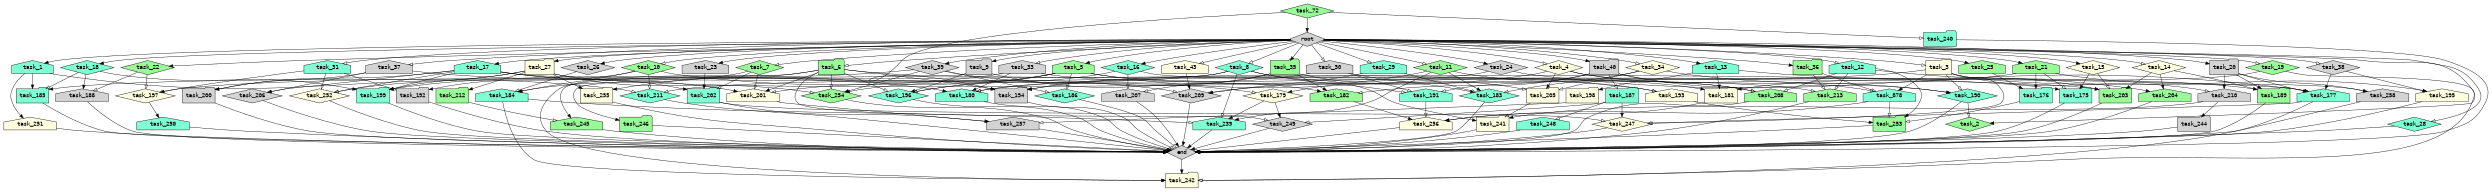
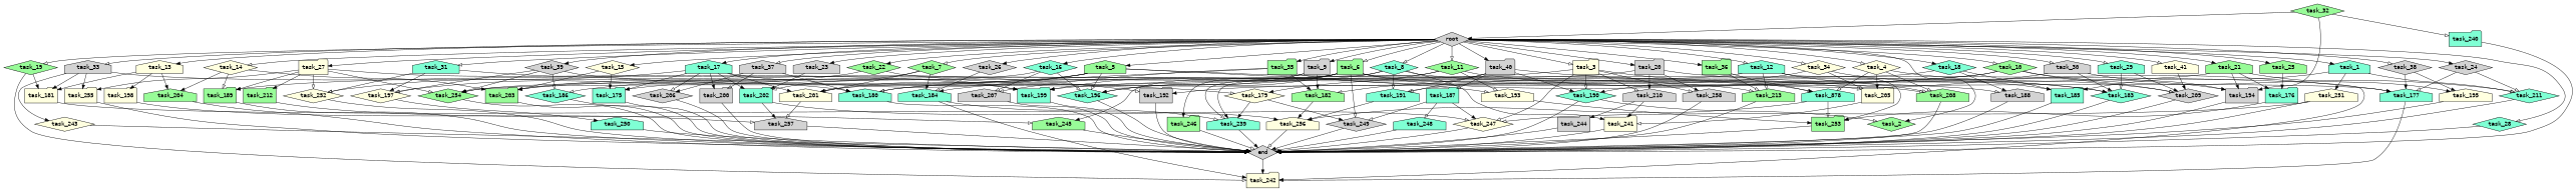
  digraph {
    fontname="DejaVu Sans Mono"
    node [fillcolor=aquamarine fontname="DejaVu Sans Mono" shape=house style=filled]
    edge [arrowhead=normal fontname="DejaVu Sans Mono"]
    task_253 [fillcolor=palegreen shape=folder]
    task_12
    task_203 [fillcolor=palegreen shape=folder]
    task_213 [fillcolor=palegreen]
    task_208 [fillcolor=palegreen]
    end [fillcolor=lightgrey shape=diamond]
    task_199 [shape=folder]
    task_242 [fillcolor=lightyellow shape=folder]
    task_36 [fillcolor=palegreen shape=folder]
    n10 [label=task_878]
    task_256 [fillcolor=lightyellow]
    task_19 [fillcolor=palegreen shape=diamond]
    task_181 [fillcolor=lightyellow shape=folder]
    task_249 [fillcolor=lightgrey shape=diamond]
    task_196 [shape=diamond]
    root [fillcolor=lightgrey shape=diamond]
    task_10 [fillcolor=palegreen shape=diamond]
    task_18 [shape=diamond]
    task_1
    task_4 [fillcolor=lightyellow shape=diamond]
    task_33 [fillcolor=lightgrey]
    task_15 [fillcolor=lightyellow shape=diamond]
    task_5 [fillcolor=palegreen]
    task_22 [fillcolor=palegreen shape=diamond]
    task_14 [fillcolor=lightyellow shape=diamond]
    task_38 [fillcolor=lightgrey shape=diamond]
    task_16 [shape=diamond]
    task_7 [fillcolor=palegreen shape=diamond]
    task_27 [fillcolor=lightyellow shape=folder]
    task_26 [fillcolor=lightgrey shape=diamond]
    task_30 [fillcolor=lightgrey]
    task_39 [fillcolor=lightgrey shape=diamond]
    task_17
    task_31
    task_2 [fillcolor=palegreen shape=diamond]
-   task_41 [fillcolor=lightyellow label=task_43]
+   task_41 [fillcolor=lightyellow]
    task_35 [fillcolor=palegreen shape=folder]
    task_3 [fillcolor=lightyellow shape=folder]
    task_40 [fillcolor=lightgrey shape=folder]
    task_8 [shape=diamond]
    task_25 [fillcolor=palegreen]
    task_21 [fillcolor=palegreen]
    task_28 [shape=diamond]
    task_23 [fillcolor=lightgrey]
    task_6 [fillcolor=palegreen shape=folder]
    task_20 [fillcolor=lightgrey shape=folder]
    task_9 [fillcolor=lightgrey shape=folder]
    task_37 [fillcolor=lightgrey]
    task_34 [fillcolor=lightyellow shape=diamond]
    task_29
-   task_13
+   task_13 [fillcolor=lightyellow]
    task_24 [fillcolor=lightgrey shape=diamond]
    task_11 [fillcolor=palegreen shape=diamond]
    task_211 [shape=diamond]
    task_209 [fillcolor=lightgrey shape=diamond]
    task_192 [fillcolor=lightgrey shape=folder]
    task_184
    task_188 [fillcolor=lightgrey]
    task_185 [shape=folder]
    task_251 [fillcolor=lightyellow]
    task_205 [fillcolor=lightyellow shape=folder]
    task_255 [fillcolor=lightyellow shape=folder]
+   task_243 [fillcolor=lightyellow shape=diamond]
    task_180
    task_175 [shape=folder]
    task_254 [fillcolor=palegreen shape=diamond]
    task_201 [fillcolor=lightyellow]
    task_193 [fillcolor=lightyellow]
    task_186 [shape=diamond]
    task_197 [fillcolor=lightyellow shape=diamond]
    task_189 [fillcolor=palegreen shape=folder]
    task_204 [fillcolor=palegreen]
    task_177
    task_195 [fillcolor=lightyellow]
    task_207 [fillcolor=lightgrey]
    task_202 [shape=folder]
    task_252 [fillcolor=lightyellow shape=diamond]
    task_212 [fillcolor=palegreen shape=folder]
    task_183 [shape=diamond]
    task_194 [fillcolor=lightgrey shape=folder]
    task_191
    task_179 [fillcolor=lightyellow shape=diamond]
    task_206 [fillcolor=lightgrey shape=diamond]
    task_200 [fillcolor=lightgrey shape=folder]
    task_182 [fillcolor=palegreen]
    task_247 [fillcolor=lightyellow shape=diamond]
    task_258 [fillcolor=lightgrey]
    task_190 [shape=diamond]
    task_210 [fillcolor=lightgrey]
    task_187 [shape=folder]
    task_241 [fillcolor=lightyellow shape=folder]
    task_239
    task_176 [shape=folder]
    task_245 [fillcolor=palegreen]
-   task_32 [fillcolor=palegreen shape=diamond label=task_72]
+   task_32 [fillcolor=palegreen shape=diamond]
    task_240 [shape=folder]
    task_246 [fillcolor=palegreen shape=folder]
    task_198 [fillcolor=lightyellow shape=folder]
    task_257 [fillcolor=lightgrey]
    task_250
    task_244 [fillcolor=lightgrey shape=folder]
    task_248
    task_253 -> end
    task_12 -> task_253
    task_12 -> task_203 [arrowhead=onormal]
    task_12 -> task_213 [arrowhead=onormal]
    task_12 -> task_208 [arrowhead=onormal]
    task_203 -> end [arrowhead=onormal]
    task_213 -> end
    task_208 -> end [arrowhead=onormal]
    end -> task_242
    task_199 -> end
    task_36 -> task_213 [arrowhead=onormal]
    task_36 -> n10 [arrowhead=onormal]
    n10 -> task_253 [arrowhead=onormal]
    n10 -> task_256
    task_256 -> end [arrowhead=onormal]
    task_19 -> task_242 [arrowhead=onormal]
    task_19 -> task_181
    task_181 -> task_256
    task_249 -> end
    task_196 -> end
    root -> task_12 [arrowhead=onormal]
    root -> task_36
    root -> task_19 [arrowhead=onormal]
    root -> task_10 [arrowhead=onormal]
    root -> task_18
    root -> task_1
    root -> task_4 [arrowhead=onormal]
    root -> task_33 [arrowhead=onormal]
    root -> task_15
    root -> task_5
    root -> task_22
    root -> task_14 [arrowhead=onormal]
    root -> task_38 [arrowhead=onormal]
    root -> task_16
    root -> task_7 [arrowhead=onormal]
    root -> task_27
    root -> task_26
    root -> task_30 [arrowhead=onormal]
    root -> task_39
    root -> task_17
    root -> task_31 [arrowhead=onormal]
    root -> task_2
    root -> task_41 [arrowhead=onormal]
    root -> task_35
    root -> task_3 [arrowhead=onormal]
    root -> task_40
    root -> task_8 [arrowhead=onormal]
    root -> task_25
    root -> task_21
    root -> task_28 [arrowhead=onormal]
    root -> task_23
    root -> task_6 [arrowhead=onormal]
    root -> task_20
    root -> task_9
    root -> task_37 [arrowhead=onormal]
    root -> task_34 [arrowhead=onormal]
    root -> task_29 [arrowhead=onormal]
    root -> task_13
    root -> task_24
    root -> task_11 [arrowhead=onormal]
    task_10 -> task_211 [arrowhead=onormal]
    task_10 -> task_209 [arrowhead=onormal]
    task_10 -> task_192
    task_10 -> task_184
    task_18 -> task_199
    task_18 -> task_188
    task_18 -> task_185 [arrowhead=onormal]
    task_1 -> task_211 [arrowhead=onormal]
    task_1 -> task_185
    task_1 -> task_251
    task_4 -> task_208 [arrowhead=onormal]
    task_4 -> n10 [arrowhead=onormal]
    task_4 -> task_209 [arrowhead=onormal]
    task_4 -> task_205
    task_33 -> task_181
    task_33 -> task_255
+   task_33 -> task_243
    task_33 -> task_180
    task_15 -> task_203 [arrowhead=onormal]
    task_15 -> task_175
    task_5 -> task_213 [arrowhead=onormal]
    task_5 -> task_196 [arrowhead=onormal]
    task_5 -> task_254
    task_5 -> task_201 [arrowhead=onormal]
    task_5 -> task_193 [arrowhead=onormal]
    task_5 -> task_186 [arrowhead=onormal]
    task_22 -> task_188 [arrowhead=onormal]
    task_22 -> task_197 [arrowhead=onormal]
    task_14 -> task_203
    task_14 -> task_189 [arrowhead=onormal]
    task_14 -> task_204
    task_38 -> task_177
    task_38 -> task_195
    task_16 -> task_203
    task_16 -> task_196 [arrowhead=onormal]
    task_16 -> task_207 [arrowhead=onormal]
    task_7 -> task_184
    task_7 -> task_201 [arrowhead=onormal]
    task_7 -> task_202 [arrowhead=onormal]
    task_27 -> task_199
    task_27 -> task_255
    task_27 -> task_254 [arrowhead=onormal]
    task_27 -> task_189
    task_27 -> task_252 [arrowhead=onormal]
    task_27 -> task_212
    task_26 -> task_184 [arrowhead=onormal]
    task_30 -> task_183
    task_30 -> task_194
    task_30 -> task_191 [arrowhead=onormal]
    task_39 -> task_254
    task_39 -> task_186 [arrowhead=onormal]
    task_39 -> task_197 [arrowhead=onormal]
    task_39 -> task_179 [arrowhead=onormal]
    task_17 -> task_199
    task_17 -> task_175
    task_17 -> task_201
    task_17 -> task_202
    task_17 -> task_252 [arrowhead=onormal]
    task_17 -> task_206 [arrowhead=onormal]
    task_17 -> task_200
    task_31 -> task_192 [arrowhead=onormal]
    task_31 -> task_197
    task_31 -> task_252 [arrowhead=onormal]
    task_41 -> task_209
    task_35 -> task_205 [arrowhead=onormal]
    task_35 -> task_180 [arrowhead=onormal]
    task_35 -> task_207 [arrowhead=onormal]
    task_35 -> task_182
    task_3 -> n10
    task_3 -> task_180 [arrowhead=onormal]
    task_3 -> task_247 [arrowhead=onormal]
    task_3 -> task_258 [arrowhead=onormal]
    task_3 -> task_190 [arrowhead=onormal]
    task_3 -> task_210 [arrowhead=onormal]
    task_40 -> task_208 [arrowhead=onormal]
    task_40 -> task_191 [arrowhead=onormal]
    task_40 -> task_182 [arrowhead=onormal]
    task_40 -> task_190
    task_40 -> task_187 [arrowhead=onormal]
    task_8 -> task_199
    task_8 -> task_185
    task_8 -> task_191 [arrowhead=onormal]
    task_8 -> task_241
    task_8 -> task_239 [arrowhead=onormal]
    task_25 -> task_176
    task_21 -> task_175 [arrowhead=onormal]
    task_21 -> task_195
    task_21 -> task_194
    task_21 -> task_176
    task_28 -> end [arrowhead=onormal]
    task_23 -> task_202
    task_6 -> task_242
    task_6 -> task_249 [arrowhead=onormal]
    task_6 -> task_196 [arrowhead=onormal]
    task_6 -> task_254 [arrowhead=onormal]
    task_6 -> task_201
    task_6 -> task_177
    task_6 -> task_194 [arrowhead=onormal]
    task_6 -> task_245
    task_20 -> task_189
    task_20 -> task_177
    task_20 -> task_258
    task_20 -> task_210
    task_9 -> task_196
    task_9 -> task_182
    task_9 -> task_246
    task_37 -> task_180
    task_37 -> task_206
    task_37 -> task_200 [arrowhead=onormal]
    task_34 -> task_205 [arrowhead=onormal]
    task_34 -> task_183 [arrowhead=onormal]
    task_34 -> task_190
    task_29 -> task_209
    task_29 -> task_183 [arrowhead=onormal]
    task_13 -> task_181
    task_13 -> task_204
    task_13 -> task_198
    task_24 -> task_211 [arrowhead=onormal]
    task_24 -> task_177 [arrowhead=onormal]
    task_11 -> task_193 [arrowhead=onormal]
    task_11 -> task_183
    task_11 -> task_179
    task_11 -> task_239
    task_211 -> end
    task_209 -> end
    task_192 -> end
    task_184 -> task_242
    task_184 -> task_239 [arrowhead=onormal]
    task_188 -> end
    task_185 -> end
    task_251 -> end
    task_205 -> task_241 [arrowhead=onormal]
    task_255 -> end
+   task_243 -> end
    task_180 -> end [arrowhead=onormal]
    task_175 -> end [arrowhead=onormal]
    task_254 -> end [arrowhead=onormal]
    task_201 -> task_257 [arrowhead=onormal]
    task_193 -> task_253
    task_186 -> end [arrowhead=onormal]
    task_197 -> task_250
    task_189 -> end [arrowhead=onormal]
    task_204 -> end
    task_177 -> task_242 [arrowhead=onormal]
-   task_177 -> task_247 [arrowhead=onormal]
+   task_251 -> task_247 [arrowhead=onormal]
    task_195 -> end
    task_207 -> end
    task_202 -> task_247 [arrowhead=onormal]
    task_202 -> task_257
    task_252 -> end
    task_212 -> task_245 [arrowhead=onormal]
    task_183 -> end [arrowhead=onormal]
    task_194 -> end [arrowhead=onormal]
    task_191 -> task_256 [arrowhead=onormal]
    task_179 -> task_249
    task_179 -> task_239
    task_206 -> end [arrowhead=onormal]
    task_200 -> end [arrowhead=onormal]
    task_182 -> task_256
    task_247 -> end [arrowhead=onormal]
    task_258 -> end
    task_190 -> end [arrowhead=onormal]
    task_190 -> task_2 [arrowhead=onormal]
    task_210 -> task_241
    task_210 -> task_244
    task_187 -> task_249 [arrowhead=onormal]
    task_187 -> task_247
    task_187 -> task_248 [arrowhead=onormal]
    task_241 -> end
    task_239 -> end
    task_176 -> task_253 [arrowhead=onormal]
    task_245 -> end
    task_32 -> root
    task_32 -> task_194
    task_32 -> task_240 [arrowhead=onormal]
    task_240 -> end
    task_246 -> end [arrowhead=onormal]
    task_198 -> task_257 [arrowhead=onormal]
    task_257 -> end
    task_250 -> end [arrowhead=onormal]
    task_244 -> end
    task_248 -> end [arrowhead=onormal]
  }
